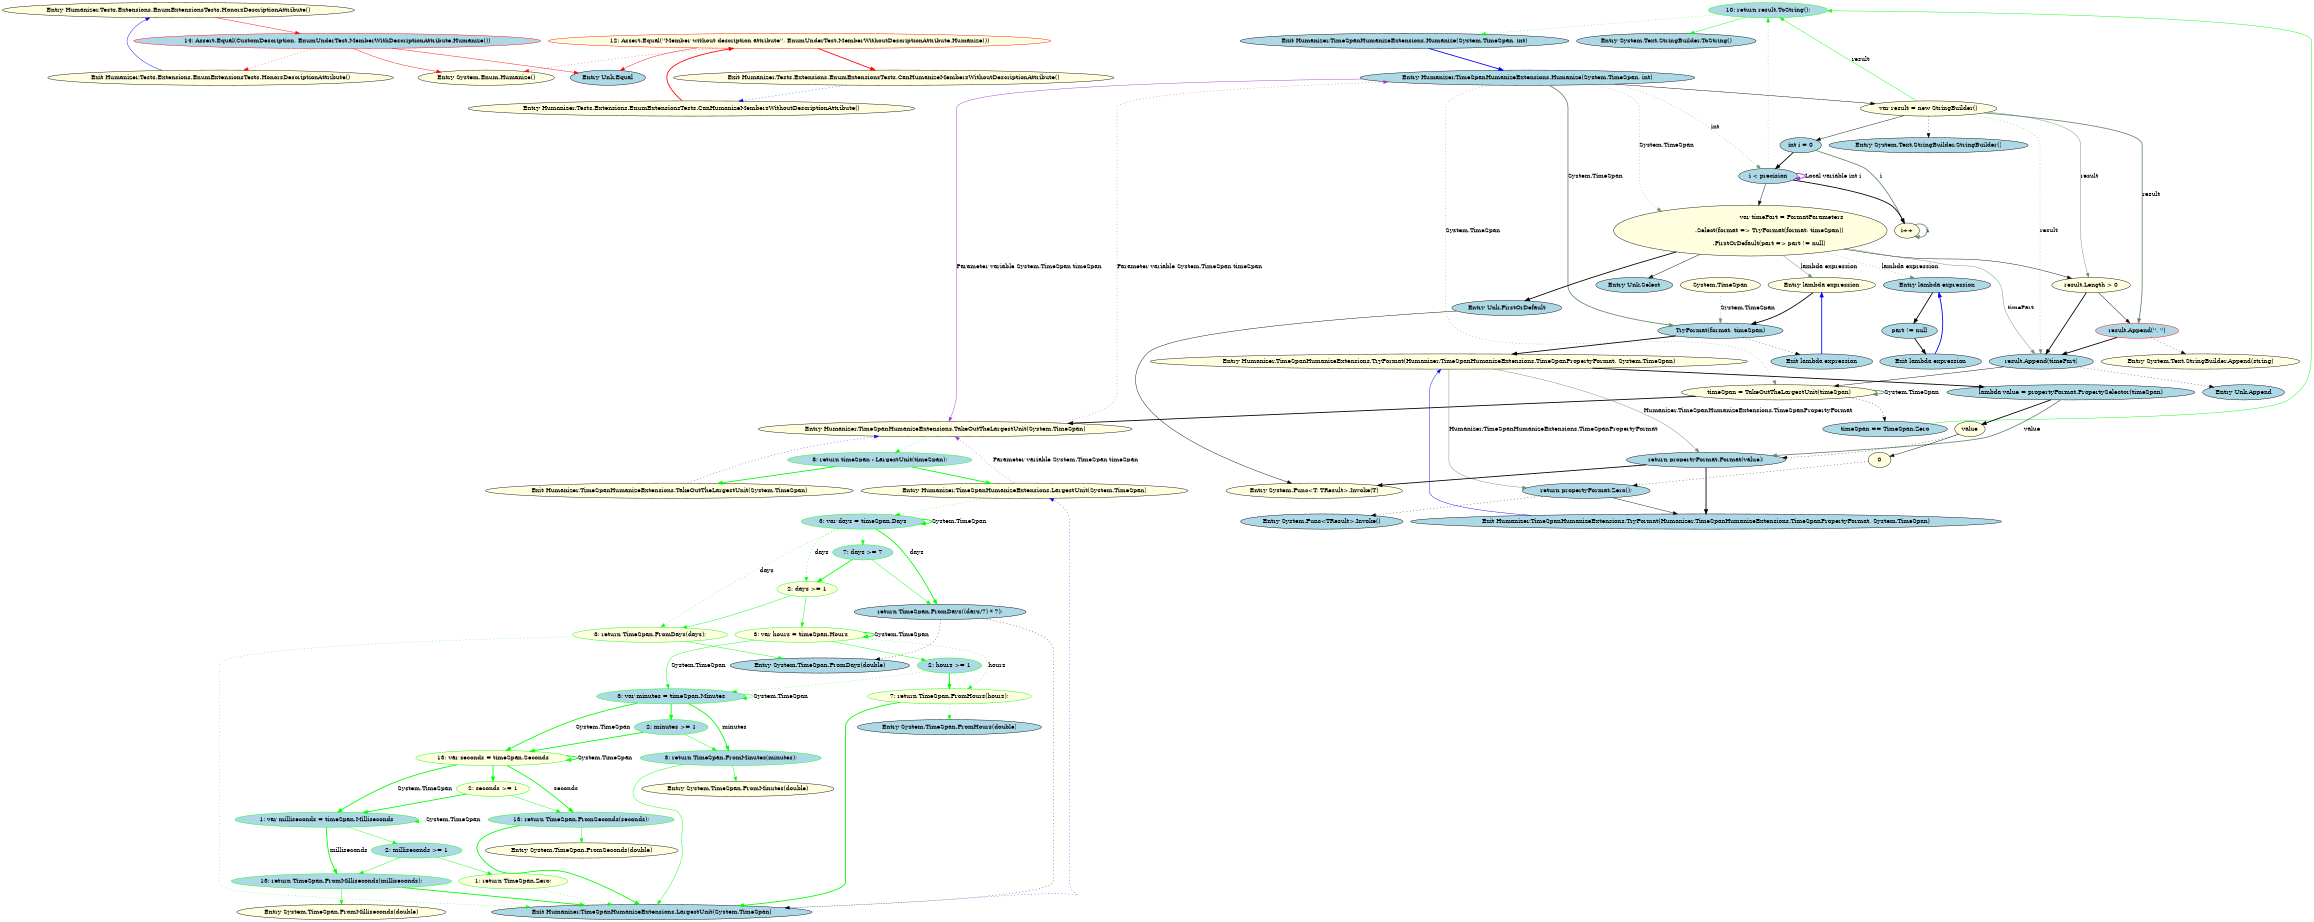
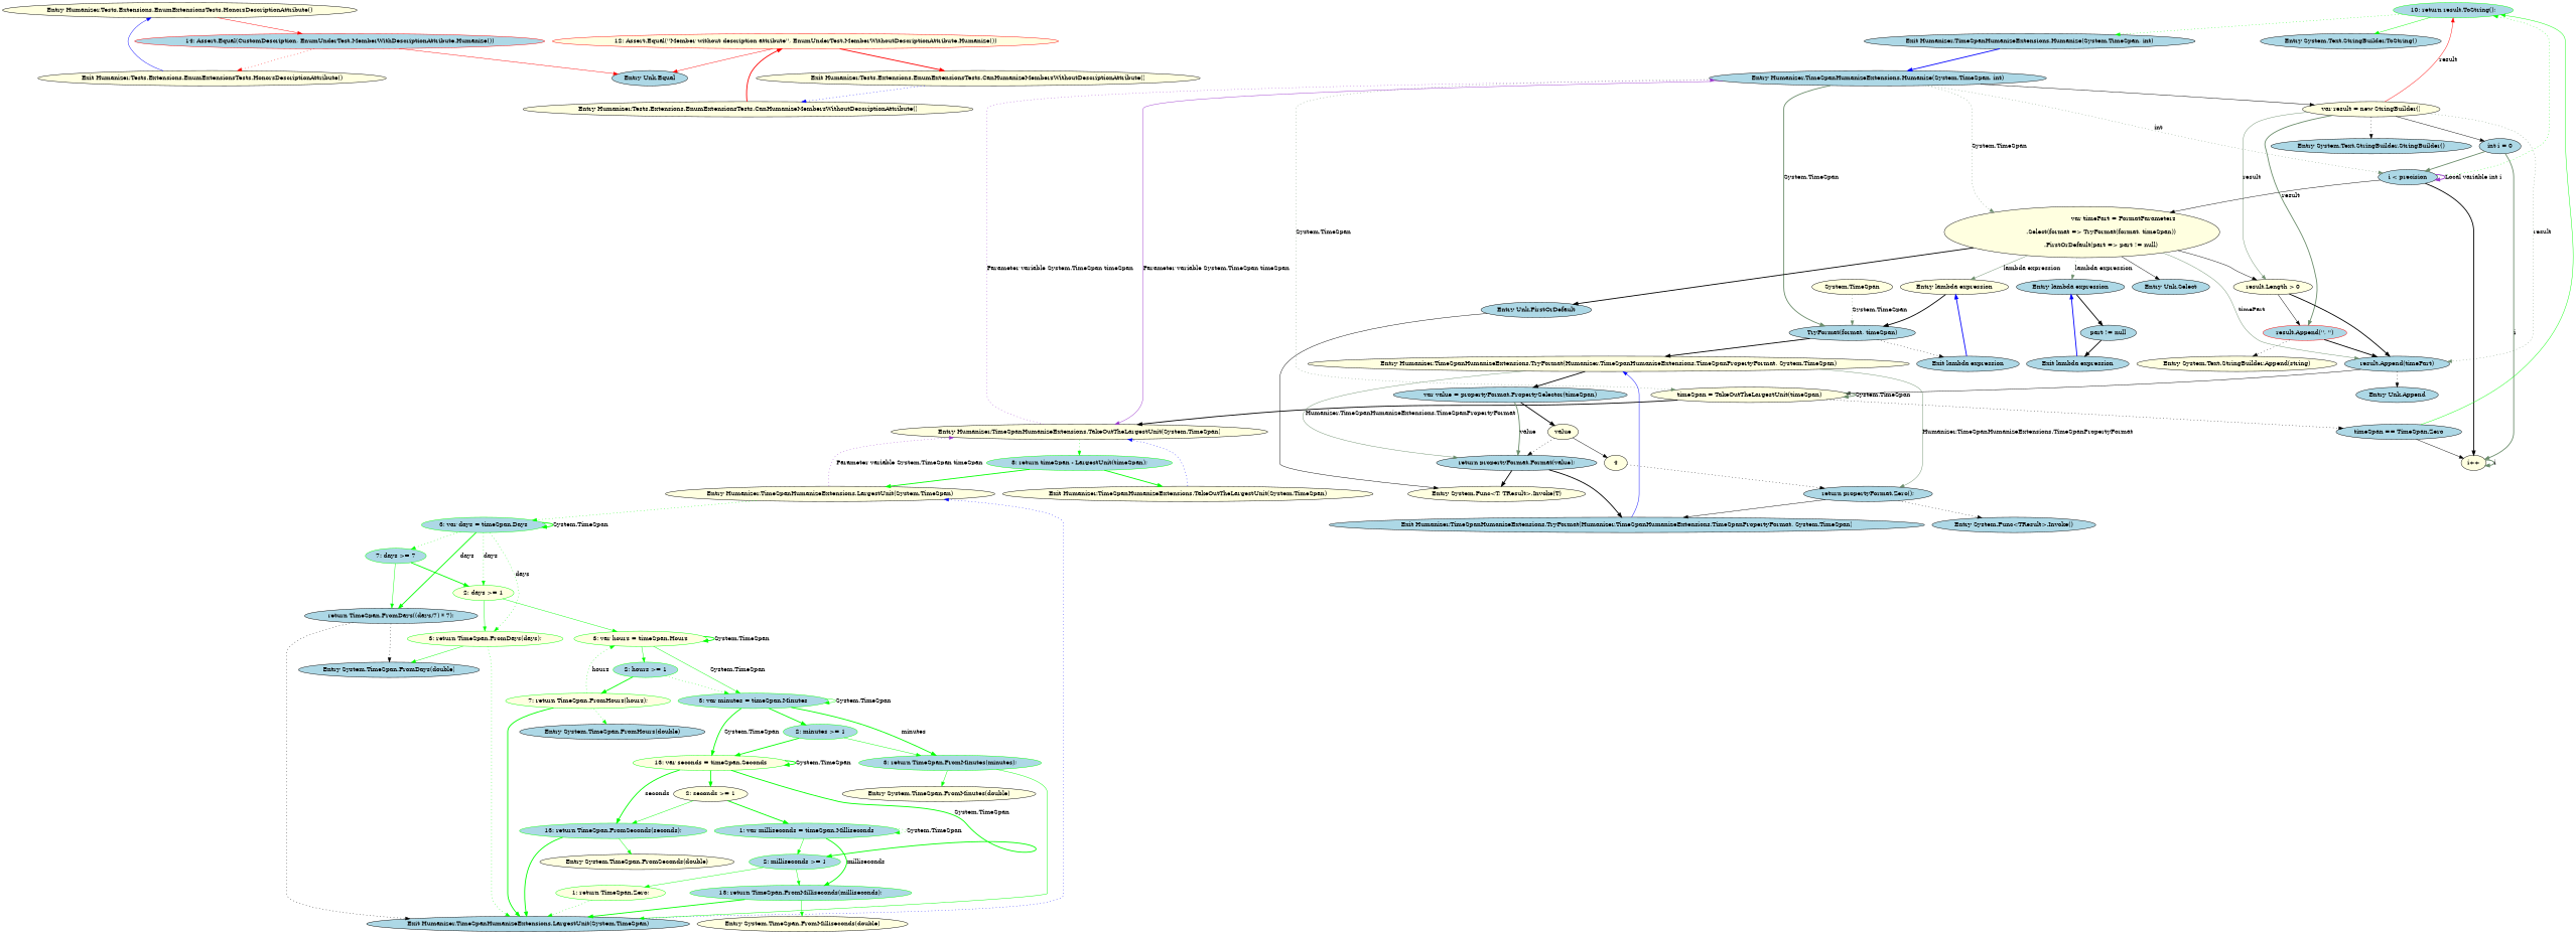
  digraph {
    fontname="DejaVu Serif"
    node [cluster="Humanizer.TimeSpanHumanizeExtensions.LargestUnit(System.TimeSpan)" fillcolor=lightblue fontname="DejaVu Serif" span="0-0" style=filled]
    edge [color=green fontname="DejaVu Serif" style=bold]
    n1 [cluster="Humanizer.Tests.Extensions.EnumExtensionsTests.HonorsDescriptionAttribute()" fillcolor=lightyellow label="Entry Humanizer.Tests.Extensions.EnumExtensionsTests.HonorsDescriptionAttribute()" span="43-43"]
    n2 [cluster="Humanizer.Tests.Extensions.EnumExtensionsTests.HonorsDescriptionAttribute()" color=red community=0 label="14: Assert.Equal(CustomDescription, EnumUnderTest.MemberWithDescriptionAttribute.Humanize())" span="45-45"]
    n3 [cluster="Humanizer.Tests.Extensions.EnumExtensionsTests.HonorsDescriptionAttribute()" fillcolor=lightyellow label="Exit Humanizer.Tests.Extensions.EnumExtensionsTests.HonorsDescriptionAttribute()" span="43-43"]
-   n4 [cluster="System.Enum.Humanize()" fillcolor=lightyellow label="Entry System.Enum.Humanize()" span="33-33"]
    n5 [cluster="Unk.Equal" label="Entry Unk.Equal" span=""]
    n6 [cluster="Humanizer.Tests.Extensions.EnumExtensionsTests.CanHumanizeMembersWithoutDescriptionAttribute()" fillcolor=lightyellow label="Entry Humanizer.Tests.Extensions.EnumExtensionsTests.CanHumanizeMembersWithoutDescriptionAttribute()" span="49-49"]
    n7 [cluster="Humanizer.Tests.Extensions.EnumExtensionsTests.CanHumanizeMembersWithoutDescriptionAttribute()" color=red community=0 fillcolor=lightyellow label="12: Assert.Equal(''Member without description attribute'', EnumUnderTest.MemberWithoutDescriptionAttribute.Humanize())" span="51-51"]
    n8 [cluster="Humanizer.Tests.Extensions.EnumExtensionsTests.CanHumanizeMembersWithoutDescriptionAttribute()" fillcolor=lightyellow label="Exit Humanizer.Tests.Extensions.EnumExtensionsTests.CanHumanizeMembersWithoutDescriptionAttribute()" span="49-49"]
    n9 [cluster="Humanizer.TimeSpanHumanizeExtensions.Humanize(System.TimeSpan, int)" color=green community=0 label="10: return result.ToString();" span="38-38"]
    n10 [cluster="Humanizer.TimeSpanHumanizeExtensions.Humanize(System.TimeSpan, int)" label="Exit Humanizer.TimeSpanHumanizeExtensions.Humanize(System.TimeSpan, int)" span="19-19"]
    n11 [cluster="System.Text.StringBuilder.ToString()" label="Entry System.Text.StringBuilder.ToString()"]
    n12 [cluster="Humanizer.TimeSpanHumanizeExtensions.Humanize(System.TimeSpan, int)" label="Entry Humanizer.TimeSpanHumanizeExtensions.Humanize(System.TimeSpan, int)" span="19-19"]
    n13 [cluster="Humanizer.TimeSpanHumanizeExtensions.Humanize(System.TimeSpan, int)" fillcolor=lightyellow label="var result = new StringBuilder()" span="21-21"]
    n14 [cluster="Humanizer.TimeSpanHumanizeExtensions.Humanize(System.TimeSpan, int)" label="int i = 0" span="22-22"]
    n15 [cluster="System.Text.StringBuilder.StringBuilder()" label="Entry System.Text.StringBuilder.StringBuilder()"]
    n16 [cluster="Humanizer.TimeSpanHumanizeExtensions.Humanize(System.TimeSpan, int)" fillcolor=lightyellow label="result.Length > 0" span="28-28"]
    n17 [cluster="Humanizer.TimeSpanHumanizeExtensions.Humanize(System.TimeSpan, int)" color=red label="result.Append('', '')" span="29-29"]
    n18 [cluster="Humanizer.TimeSpanHumanizeExtensions.Humanize(System.TimeSpan, int)" label="result.Append(timePart)" span="31-31"]
    n19 [cluster="Humanizer.TimeSpanHumanizeExtensions.Humanize(System.TimeSpan, int)" label="i < precision" span="22-22"]
    n20 [cluster="Humanizer.TimeSpanHumanizeExtensions.Humanize(System.TimeSpan, int)" fillcolor=lightyellow label="i++" span="22-22"]
    n21 [cluster="System.Text.StringBuilder.Append(string)" fillcolor=lightyellow label="Entry System.Text.StringBuilder.Append(string)"]
    n22 [cluster="Humanizer.TimeSpanHumanizeExtensions.Humanize(System.TimeSpan, int)" fillcolor=lightyellow label="timeSpan = TakeOutTheLargestUnit(timeSpan)" span="33-33"]
    n23 [cluster="Unk.Append" label="Entry Unk.Append" span=""]
    n24 [cluster="Humanizer.TimeSpanHumanizeExtensions.Humanize(System.TimeSpan, int)" fillcolor=lightyellow label="var timePart = FormatParameters\r\n                    .Select(format => TryFormat(format, timeSpan))\r\n                    .FirstOrDefault(part => part != null)" span="24-26"]
    n25 [cluster="Unk.Select" label="Entry Unk.Select" span=""]
    n26 [cluster="Unk.FirstOrDefault" label="Entry Unk.FirstOrDefault" span=""]
    n27 [cluster="lambda expression" fillcolor=lightyellow label="Entry lambda expression" span="25-25"]
    n28 [cluster="lambda expression" label="Entry lambda expression" span="26-26"]
    n29 [cluster="Humanizer.TimeSpanHumanizeExtensions.Humanize(System.TimeSpan, int)" label="timeSpan == TimeSpan.Zero" span="34-34"]
    n30 [cluster="Humanizer.TimeSpanHumanizeExtensions.TakeOutTheLargestUnit(System.TimeSpan)" fillcolor=lightyellow label="Entry Humanizer.TimeSpanHumanizeExtensions.TakeOutTheLargestUnit(System.TimeSpan)" span="41-41"]
    n31 [cluster="lambda expression" label="TryFormat(format, timeSpan)" span="25-25"]
    n32 [cluster="Humanizer.TimeSpanHumanizeExtensions.TakeOutTheLargestUnit(System.TimeSpan)" color=green community=0 label="8: return timeSpan - LargestUnit(timeSpan);" span="43-43"]
    n33 [cluster="Humanizer.TimeSpanHumanizeExtensions.TakeOutTheLargestUnit(System.TimeSpan)" fillcolor=lightyellow label="Exit Humanizer.TimeSpanHumanizeExtensions.TakeOutTheLargestUnit(System.TimeSpan)" span="41-41"]
    n34 [fillcolor=lightyellow label="Entry Humanizer.TimeSpanHumanizeExtensions.LargestUnit(System.TimeSpan)" span="46-46"]
    n35 [color=green community=0 label="3: var days = timeSpan.Days" span="48-48"]
    n36 [color=green community=0 label="7: days >= 7" span="49-49"]
    n37 [label="return TimeSpan.FromDays((days/7) * 7);" span="50-50"]
    n38 [color=green community=0 fillcolor=lightyellow label="2: days >= 1" span="51-51"]
    n39 [color=green community=0 fillcolor=lightyellow label="3: return TimeSpan.FromDays(days);" span="52-52"]
    n40 [label="Exit Humanizer.TimeSpanHumanizeExtensions.LargestUnit(System.TimeSpan)" span="46-46"]
    n41 [cluster="System.TimeSpan.FromDays(double)" label="Entry System.TimeSpan.FromDays(double)"]
    n42 [color=green community=0 fillcolor=lightyellow label="3: var hours = timeSpan.Hours" span="54-54"]
    n43 [color=green community=0 label="2: hours >= 1" span="55-55"]
    n44 [color=green community=0 fillcolor=lightyellow label="7: return TimeSpan.FromHours(hours);" span="56-56"]
    n45 [color=green community=0 label="3: var minutes = timeSpan.Minutes" span="58-58"]
    n46 [cluster="System.TimeSpan.FromHours(double)" label="Entry System.TimeSpan.FromHours(double)"]
    n47 [color=green community=0 label="2: minutes >= 1" span="59-59"]
    n48 [color=green community=0 label="3: return TimeSpan.FromMinutes(minutes);" span="60-60"]
    n49 [color=green community=0 fillcolor=lightyellow label="13: var seconds = timeSpan.Seconds" span="62-62"]
    n50 [cluster="System.TimeSpan.FromMinutes(double)" fillcolor=lightyellow label="Entry System.TimeSpan.FromMinutes(double)"]
-   n51 [color=green community=0 fillcolor=lightyellow label="2: seconds >= 1" span="63-63"]
+   n51 [color=black community=0 fillcolor=lightyellow label="2: seconds >= 1" span="63-63"]
    n52 [color=green community=0 label="13: return TimeSpan.FromSeconds(seconds);" span="64-64"]
    n53 [color=green community=0 label="1: var milliseconds = timeSpan.Milliseconds" span="66-66"]
    n54 [cluster="System.TimeSpan.FromSeconds(double)" fillcolor=lightyellow label="Entry System.TimeSpan.FromSeconds(double)"]
    n55 [color=green community=0 label="2: milliseconds >= 1" span="67-67"]
    n56 [color=green community=0 label="13: return TimeSpan.FromMilliseconds(milliseconds);" span="68-68"]
    n57 [color=green community=0 fillcolor=lightyellow label="1: return TimeSpan.Zero;" span="70-70"]
    n58 [cluster="System.TimeSpan.FromMilliseconds(double)" fillcolor=lightyellow label="Entry System.TimeSpan.FromMilliseconds(double)"]
    n59 [cluster="lambda expression" label="Exit lambda expression" span="25-25"]
    n60 [cluster="Humanizer.TimeSpanHumanizeExtensions.TryFormat(Humanizer.TimeSpanHumanizeExtensions.TimeSpanPropertyFormat, System.TimeSpan)" fillcolor=lightyellow label="Entry Humanizer.TimeSpanHumanizeExtensions.TryFormat(Humanizer.TimeSpanHumanizeExtensions.TimeSpanPropertyFormat, System.TimeSpan)" span="116-116"]
    n61 [cluster="System.Func<T, TResult>.Invoke(T)" fillcolor=lightyellow label="Entry System.Func<T, TResult>.Invoke(T)"]
    n62 [cluster="lambda expression" label="part != null" span="26-26"]
-   n63 [cluster="Humanizer.TimeSpanHumanizeExtensions.TryFormat(Humanizer.TimeSpanHumanizeExtensions.TimeSpanPropertyFormat, System.TimeSpan)" label="lambda value = propertyFormat.PropertySelector(timeSpan)" span="120-120"]
+   n63 [cluster="Humanizer.TimeSpanHumanizeExtensions.TryFormat(Humanizer.TimeSpanHumanizeExtensions.TimeSpanPropertyFormat, System.TimeSpan)" label="var value = propertyFormat.PropertySelector(timeSpan)" span="120-120"]
    n64 [cluster="Humanizer.TimeSpanHumanizeExtensions.TryFormat(Humanizer.TimeSpanHumanizeExtensions.TimeSpanPropertyFormat, System.TimeSpan)" label="return propertyFormat.Zero();" span="124-124"]
    n65 [cluster="Humanizer.TimeSpanHumanizeExtensions.TryFormat(Humanizer.TimeSpanHumanizeExtensions.TimeSpanPropertyFormat, System.TimeSpan)" label="return propertyFormat.Format(value);" span="126-126"]
    n66 [cluster="lambda expression" label="Exit lambda expression" span="26-26"]
    n67 [fillcolor=lightyellow label="System.TimeSpan" cluster="" span=""]
    n68 [cluster="Humanizer.TimeSpanHumanizeExtensions.TryFormat(Humanizer.TimeSpanHumanizeExtensions.TimeSpanPropertyFormat, System.TimeSpan)" fillcolor=lightyellow label=value span="121-121"]
    n69 [cluster="Humanizer.TimeSpanHumanizeExtensions.TryFormat(Humanizer.TimeSpanHumanizeExtensions.TimeSpanPropertyFormat, System.TimeSpan)" label="Exit Humanizer.TimeSpanHumanizeExtensions.TryFormat(Humanizer.TimeSpanHumanizeExtensions.TimeSpanPropertyFormat, System.TimeSpan)" span="116-116"]
    n70 [cluster="System.Func<TResult>.Invoke()" label="Entry System.Func<TResult>.Invoke()"]
-   n71 [cluster="Humanizer.TimeSpanHumanizeExtensions.TryFormat(Humanizer.TimeSpanHumanizeExtensions.TimeSpanPropertyFormat, System.TimeSpan)" fillcolor=lightyellow label=0 span="123-123"]
+   n71 [cluster="Humanizer.TimeSpanHumanizeExtensions.TryFormat(Humanizer.TimeSpanHumanizeExtensions.TimeSpanPropertyFormat, System.TimeSpan)" fillcolor=lightyellow label=4 span="123-123"]
    n1 -> n2 [color=red style=solid]
    n2 -> n3 [color=red style=dotted]
-   n2 -> n4 [color=red style=solid]
    n2 -> n5 [color=red style=solid]
    n3 -> n1 [color=blue style=solid]
    n6 -> n7 [color=red]
-   n7 -> n4 [color=red style=dotted]
    n7 -> n5 [color=red style=solid]
    n7 -> n8 [color=red]
    n8 -> n6 [color=blue style=dotted]
    n9 -> n10 [style=dotted]
    n9 -> n11 [style=solid]
    n10 -> n12 [color=blue]
    n12 -> n13 [style=solid color=""]
    n12 -> n19 [color=darkseagreen4 label=int style=dotted]
    n12 -> n22 [color=darkseagreen4 label="System.TimeSpan" style=dotted]
    n12 -> n24 [color=darkseagreen4 label="System.TimeSpan" style=dotted]
    n12 -> n30 [color=darkorchid label="Parameter variable System.TimeSpan timeSpan" style=solid]
    n12 -> n31 [color=darkseagreen4 label="System.TimeSpan"]
-   n13 -> n9 [label=result style=solid]
+   n13 -> n9 [color=red label=result style=solid]
    n13 -> n14 [style=solid color=""]
    n13 -> n15 [style=dotted color=""]
    n13 -> n16 [color=darkseagreen4 label=result style=solid]
    n13 -> n17 [color=darkseagreen4 label=result]
    n13 -> n18 [color=darkseagreen4 label=result style=dotted]
-   n14 -> n19 [color=""]
+   n14 -> n19 [color=darkseagreen4]
    n14 -> n20 [color=darkseagreen4 label=i]
    n16 -> n17 [style=solid color=""]
    n16 -> n18 [color=""]
    n17 -> n18 [color=""]
    n17 -> n21 [style=dotted color=""]
    n18 -> n22 [style=solid color=""]
    n18 -> n23 [style=dotted color=""]
    n19 -> n9 [style=dotted]
    n19 -> n19 [color=darkorchid label="Local variable int i"]
    n19 -> n20 [color=""]
    n19 -> n24 [style=solid color=""]
    n20 -> n20 [color=darkseagreen4 label=i]
    n22 -> n22 [color=darkseagreen4 label="System.TimeSpan"]
    n22 -> n29 [style=dotted color=""]
    n22 -> n30 [color=""]
    n24 -> n16 [style=solid color=""]
    n24 -> n18 [color=darkseagreen4 label=timePart style=solid]
    n24 -> n25 [style=solid color=""]
    n24 -> n26 [color=""]
    n24 -> n27 [color=darkseagreen4 label="lambda expression" style=solid]
    n24 -> n28 [color=darkseagreen4 label="lambda expression" style=dotted]
    n26 -> n61 [style=solid color=""]
    n27 -> n31 [color=""]
    n28 -> n62 [color=""]
    n29 -> n9 [style=solid]
+   n29 -> n20 [style=solid color=""]
    n30 -> n12 [color=darkorchid label="Parameter variable System.TimeSpan timeSpan" style=dotted]
    n30 -> n32 [style=dotted]
    n31 -> n59 [style=dotted color=""]
    n31 -> n60 [color=""]
    n32 -> n33
    n32 -> n34
    n33 -> n30 [color=blue style=dotted]
    n34 -> n30 [color=darkorchid label="Parameter variable System.TimeSpan timeSpan" style=dotted]
    n34 -> n35 [style=dotted]
    n35 -> n35 [label="System.TimeSpan"]
    n35 -> n36 [style=dotted]
    n35 -> n37 [label=days]
    n35 -> n38 [label=days style=dotted]
    n35 -> n39 [label=days style=dotted]
    n36 -> n37 [style=solid]
    n36 -> n38
    n37 -> n40 [style=dotted color=""]
    n37 -> n41 [style=dotted color=""]
    n38 -> n39 [style=solid]
    n38 -> n42 [style=solid]
    n39 -> n40 [style=dotted]
    n39 -> n41 [style=solid]
    n40 -> n34 [color=blue style=dotted]
    n42 -> n42 [label="System.TimeSpan"]
    n42 -> n43 [style=solid]
-   n42 -> n44 [label=hours style=dotted]
+   n44 -> n42 [label=hours style=dotted]
    n42 -> n45 [label="System.TimeSpan" style=solid]
    n43 -> n44
    n43 -> n45 [style=dotted]
    n44 -> n40
    n44 -> n46 [style=dotted]
    n45 -> n45 [label="System.TimeSpan" style=solid]
    n45 -> n47
    n45 -> n48 [label=minutes]
    n45 -> n49 [label="System.TimeSpan"]
    n47 -> n48 [style=solid]
    n47 -> n49
    n48 -> n40 [style=solid]
    n48 -> n50 [style=solid]
    n49 -> n49 [label="System.TimeSpan"]
    n49 -> n51
    n49 -> n52 [label=seconds]
-   n49 -> n53 [label="System.TimeSpan"]
+   n49 -> n55 [label="System.TimeSpan"]
    n51 -> n52 [style=solid]
    n51 -> n53
    n52 -> n40
    n52 -> n54 [style=solid]
    n53 -> n53 [label="System.TimeSpan" style=dotted]
    n53 -> n55 [style=solid]
    n53 -> n56 [label=milliseconds]
    n55 -> n56 [style=solid]
    n55 -> n57 [style=solid]
    n56 -> n40
    n56 -> n58 [style=solid]
    n57 -> n40 [style=dotted]
    n59 -> n27 [color=blue]
    n60 -> n63 [color=""]
    n60 -> n64 [color=darkseagreen4 label="Humanizer.TimeSpanHumanizeExtensions.TimeSpanPropertyFormat" style=solid]
    n60 -> n65 [color=darkseagreen4 label="Humanizer.TimeSpanHumanizeExtensions.TimeSpanPropertyFormat" style=solid]
    n62 -> n66 [color=""]
    n63 -> n65 [color=darkseagreen4 label=value]
    n63 -> n68 [color=""]
    n64 -> n69 [style=solid color=""]
    n64 -> n70 [style=dotted color=""]
    n65 -> n61 [color=""]
    n65 -> n69 [color=""]
    n66 -> n28 [color=blue]
    n67 -> n31 [color=darkseagreen4 label="System.TimeSpan" style=dotted]
    n68 -> n65 [style=dotted color=""]
    n68 -> n71 [style=solid color=""]
    n69 -> n60 [color=blue style=solid]
    n71 -> n64 [style=dotted color=""]
  }
